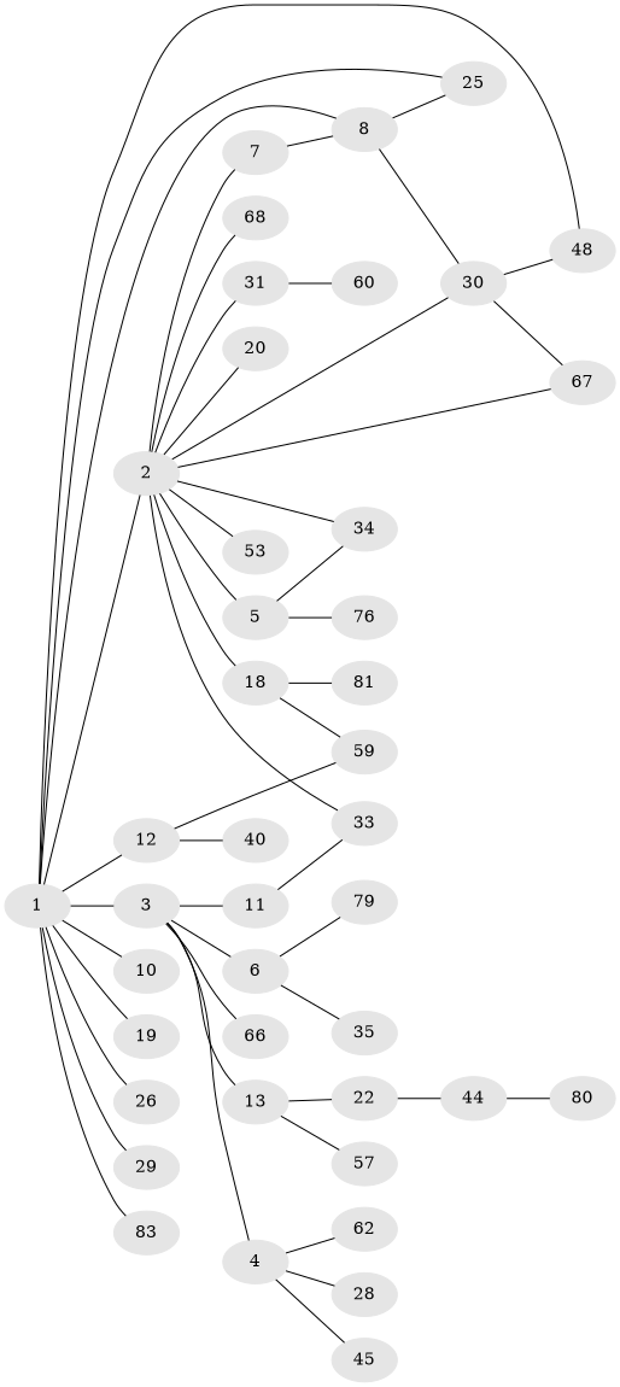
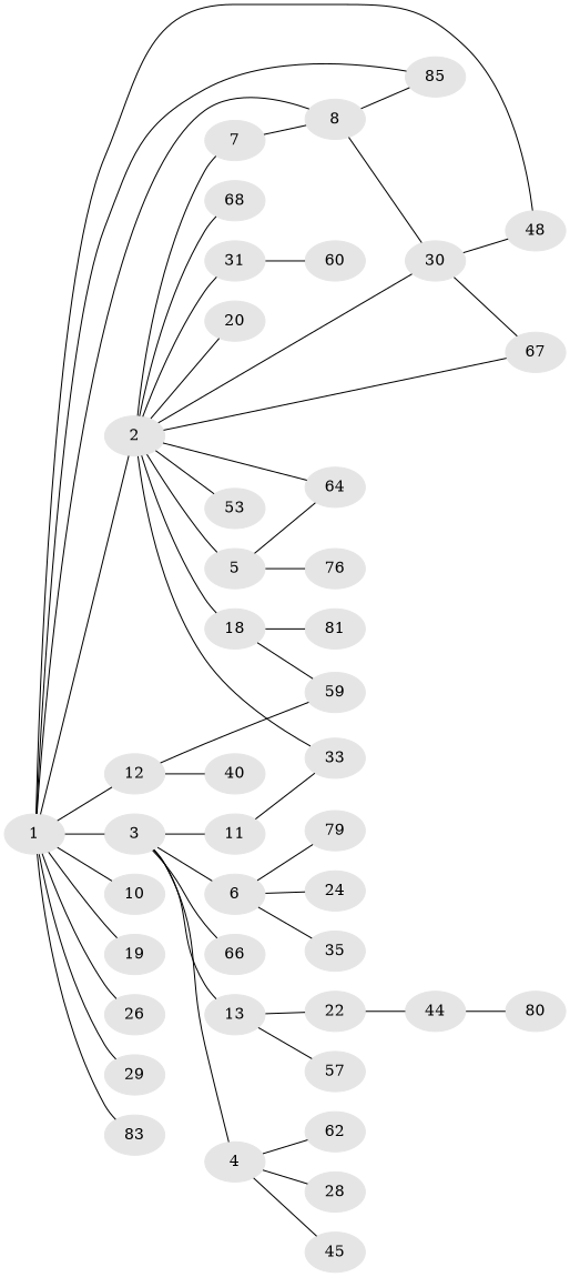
  graph {
    rankdir=LR
    node [color=gray90 style=filled]
    1
    2
    3
    8 [super="+84+27+38"]
    10 [super="+51"]
    12 [super="+21"]
    19 [super="+52"]
-   25
+   25 [label=85]
    26
    29
    48
    83
    5
    7 [super="+61+86"]
    18 [super="+32+41"]
    20 [super="+65"]
    30 [super="+58"]
    31
    33 [super="+46+88"]
-   34 [super="+72+39+47"]
+   34 [super="+72+39+47" label=64]
    53
    67 [super="+91+69"]
    68
    4
    6 [super="+9"]
    11 [super="+23"]
    13 [super="+42+14"]
    66 [super="+90"]
    40
    59 [super="+74+92"]
    n31 [label=76 super="+54"]
    81
    60 [super="+63"]
    28 [super="+55"]
    45 [super="+77"]
    62 [super="+64"]
+   24
    35
    79
    22 [super="+49+76"]
    57
    44
    80
    1 -- 2
    1 -- 3
    1 -- 8
    1 -- 10
    1 -- 12
    1 -- 19
    1 -- 25
    1 -- 26
    1 -- 29
    1 -- 48
    1 -- 83
    2 -- 5
    2 -- 7
    2 -- 18
    2 -- 20
    2 -- 30
    2 -- 31
    2 -- 33
    2 -- 34
    2 -- 53
    2 -- 67
    2 -- 68
    3 -- 4
    3 -- 6
    3 -- 11
    3 -- 13
    3 -- 66
    8 -- 25
    8 -- 30
    12 -- 40
    12 -- 59
    5 -- 34
    5 -- n31
    7 -- 8
    18 -- 59
    18 -- 81
    30 -- 48
    30 -- 67
    31 -- 60
    4 -- 28
    4 -- 45
    4 -- 62
+   6 -- 24
    6 -- 35
    6 -- 79
    11 -- 33
    13 -- 22
    13 -- 57
    22 -- 44
    44 -- 80
  }
